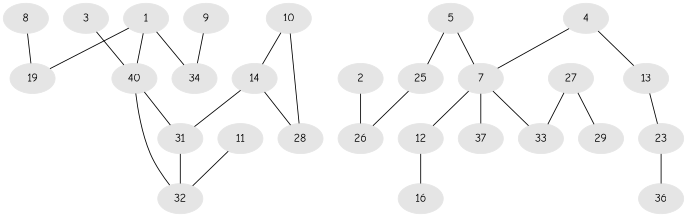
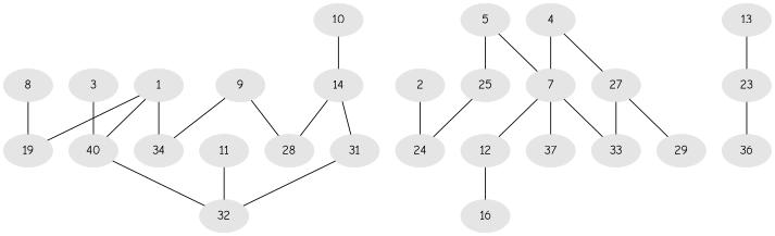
  graph {
    fontname="Comic Neue"
    node [color=gray90 fontname="Comic Neue" style=filled]
    edge [fontname="Comic Neue" weight=1.0]
    1
    19
    n3 [label=40]
    34
    32
    31
    2
-   26
+   26 [label=24]
    3
    4
    7
    13
    12
    33
    37
    23
    5
    25
    16
    8
    9
    10
    14
    28
    11
    36
    27
    29
    1 -- 19
    1 -- n3
    1 -- 34
    n3 -- 32
-   n3 -- 31
    31 -- 32
    2 -- 26
    3 -- n3
    4 -- 7
-   4 -- 13
+   4 -- 27
    7 -- 12
    7 -- 33
    7 -- 37
    13 -- 23
    12 -- 16
    23 -- 36
    5 -- 7
    5 -- 25
    25 -- 26
    8 -- 19
    9 -- 34
    10 -- 14
-   10 -- 28
+   9 -- 28
    14 -- 31
    14 -- 28
    11 -- 32
    27 -- 33
    27 -- 29
  }
